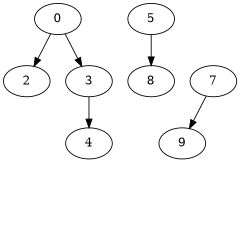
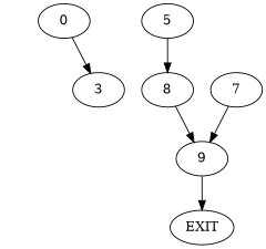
  digraph {
    n1 [label=0]
-   2
    3
-   4
+   n4 [label=EXIT]
    5
    8
    7
    9
-   n1 -> 2
    n1 -> 3
-   3 -> 4
    5 -> 8
+   8 -> 9
    7 -> 9
+   9 -> n4
  }
